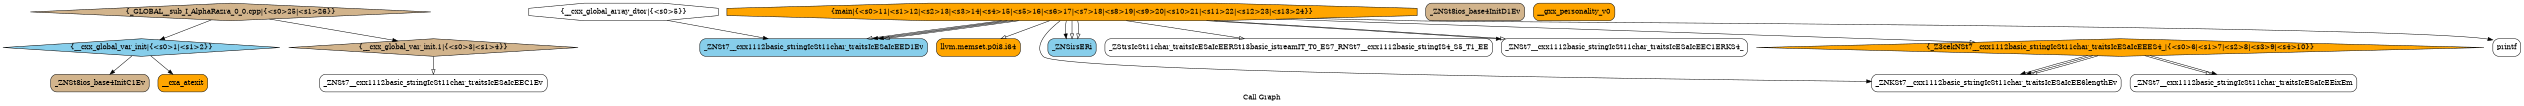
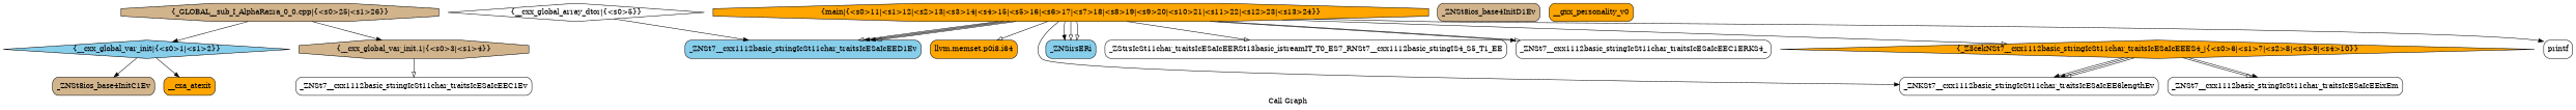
  digraph {
    label="Call Graph"
    node [fillcolor=white shape=Mrecord style=filled]
    edge [arrowhead=normal color=black tailport=s0]
    n1 [fillcolor=skyblue label="{__cxx_global_var_init|{<s0>1|<s1>2}}" shape=diamond]
    n2 [fillcolor=tan label="{_ZNSt8ios_base4InitC1Ev}"]
    n3 [fillcolor=orange label="{__cxa_atexit}"]
    n4 [fillcolor=skyblue label="{_ZNSt7__cxx1112basic_stringIcSt11char_traitsIcESaIcEED1Ev}"]
    n5 [fillcolor=orange label="{llvm.memset.p0i8.i64}"]
    n6 [fillcolor=tan label="{_ZNSt8ios_base4InitD1Ev}"]
    n7 [label="{_ZNKSt7__cxx1112basic_stringIcSt11char_traitsIcESaIcEE6lengthEv}"]
    n8 [fillcolor=orange label="{__gxx_personality_v0}"]
-   n9 [fillcolor=tan label="{__cxx_global_var_init.1|{<s0>3|<s1>4}}" shape=diamond]
+   n9 [fillcolor=tan label="{__cxx_global_var_init.1|{<s0>3|<s1>4}}" shape=octagon]
    n10 [label="{_ZNSt7__cxx1112basic_stringIcSt11char_traitsIcESaIcEEC1Ev}"]
    n11 [fillcolor=orange label="{main|{<s0>11|<s1>12|<s2>13|<s3>14|<s4>15|<s5>16|<s6>17|<s7>18|<s8>19|<s9>20|<s10>21|<s11>22|<s12>23|<s13>24}}" shape=octagon]
    n12 [fillcolor=skyblue label="{_ZNSirsERi}"]
    n13 [label="{_ZStrsIcSt11char_traitsIcESaIcEERSt13basic_istreamIT_T0_ES7_RNSt7__cxx1112basic_stringIS4_S5_T1_EE}"]
    n14 [label="{_ZNSt7__cxx1112basic_stringIcSt11char_traitsIcESaIcEEC1ERKS4_}"]
    n15 [fillcolor=orange label="{_Z3cekNSt7__cxx1112basic_stringIcSt11char_traitsIcESaIcEEES4_|{<s0>6|<s1>7|<s2>8|<s3>9|<s4>10}}" shape=diamond]
    n16 [label="{printf}"]
    n17 [label="{_ZNSt7__cxx1112basic_stringIcSt11char_traitsIcESaIcEEixEm}"]
-   n18 [fillcolor=tan label="{_GLOBAL__sub_I_AlphaRazra_0_0.cpp|{<s0>25|<s1>26}}" shape=diamond]
-   n19 [label="{__cxx_global_array_dtor|{<s0>5}}" shape=octagon]
+   n18 [fillcolor=tan label="{_GLOBAL__sub_I_AlphaRazra_0_0.cpp|{<s0>25|<s1>26}}" shape=octagon]
+   n19 [label="{__cxx_global_array_dtor|{<s0>5}}" shape=diamond]
    n1 -> n2
    n1 -> n3 [tailport=s1]
    n9 -> n10 [arrowhead=onormal]
    n11 -> n4 [arrowhead=onormal tailport=s8]
    n11 -> n4 [tailport=s9]
    n11 -> n4 [tailport=s10]
    n11 -> n4 [arrowhead=onormal tailport=s11]
    n11 -> n5 [arrowhead=onormal tailport=s4]
    n11 -> n7 [tailport=s12]
    n11 -> n12
    n11 -> n12 [arrowhead=onormal tailport=s1]
    n11 -> n12 [arrowhead=onormal tailport=s2]
    n11 -> n13 [arrowhead=onormal tailport=s3]
    n11 -> n14 [tailport=s5]
    n11 -> n14 [arrowhead=onormal tailport=s6]
    n11 -> n15 [arrowhead=onormal tailport=s7]
    n11 -> n16 [tailport=s13]
    n15 -> n7
    n15 -> n7 [tailport=s1]
    n15 -> n7 [arrowhead=onormal tailport=s2]
    n15 -> n17 [arrowhead=onormal tailport=s3]
    n15 -> n17 [tailport=s4]
    n18 -> n1
    n18 -> n9 [tailport=s1]
    n19 -> n4
  }
